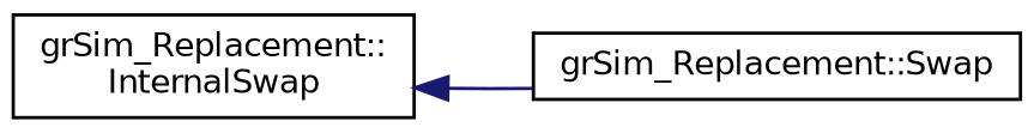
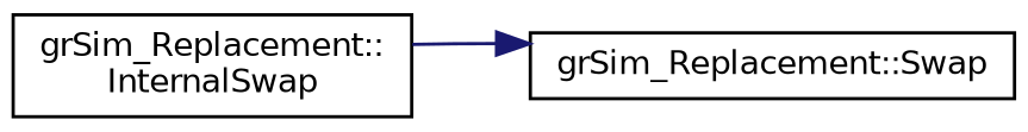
  digraph {
    rankdir=LR
    node [color=black fillcolor=white fontname=Helvetica fontsize=10 shape=record style=filled]
    n1 [fontcolor=black height=0.2 label="grSim_Replacement::\lInternalSwap" width=0.4]
    n2 [height=0.2 label="grSim_Replacement::Swap" width=0.4]
-   n1 -> n2 [color=midnightblue dir=back fontname=Helvetica fontsize=10 labelfontname=Helvetica labelfontsize=10 style=solid]
+   n2 -> n1 [color=midnightblue dir=back fontname=Helvetica fontsize=10 labelfontname=Helvetica labelfontsize=10 style=solid]
  }
